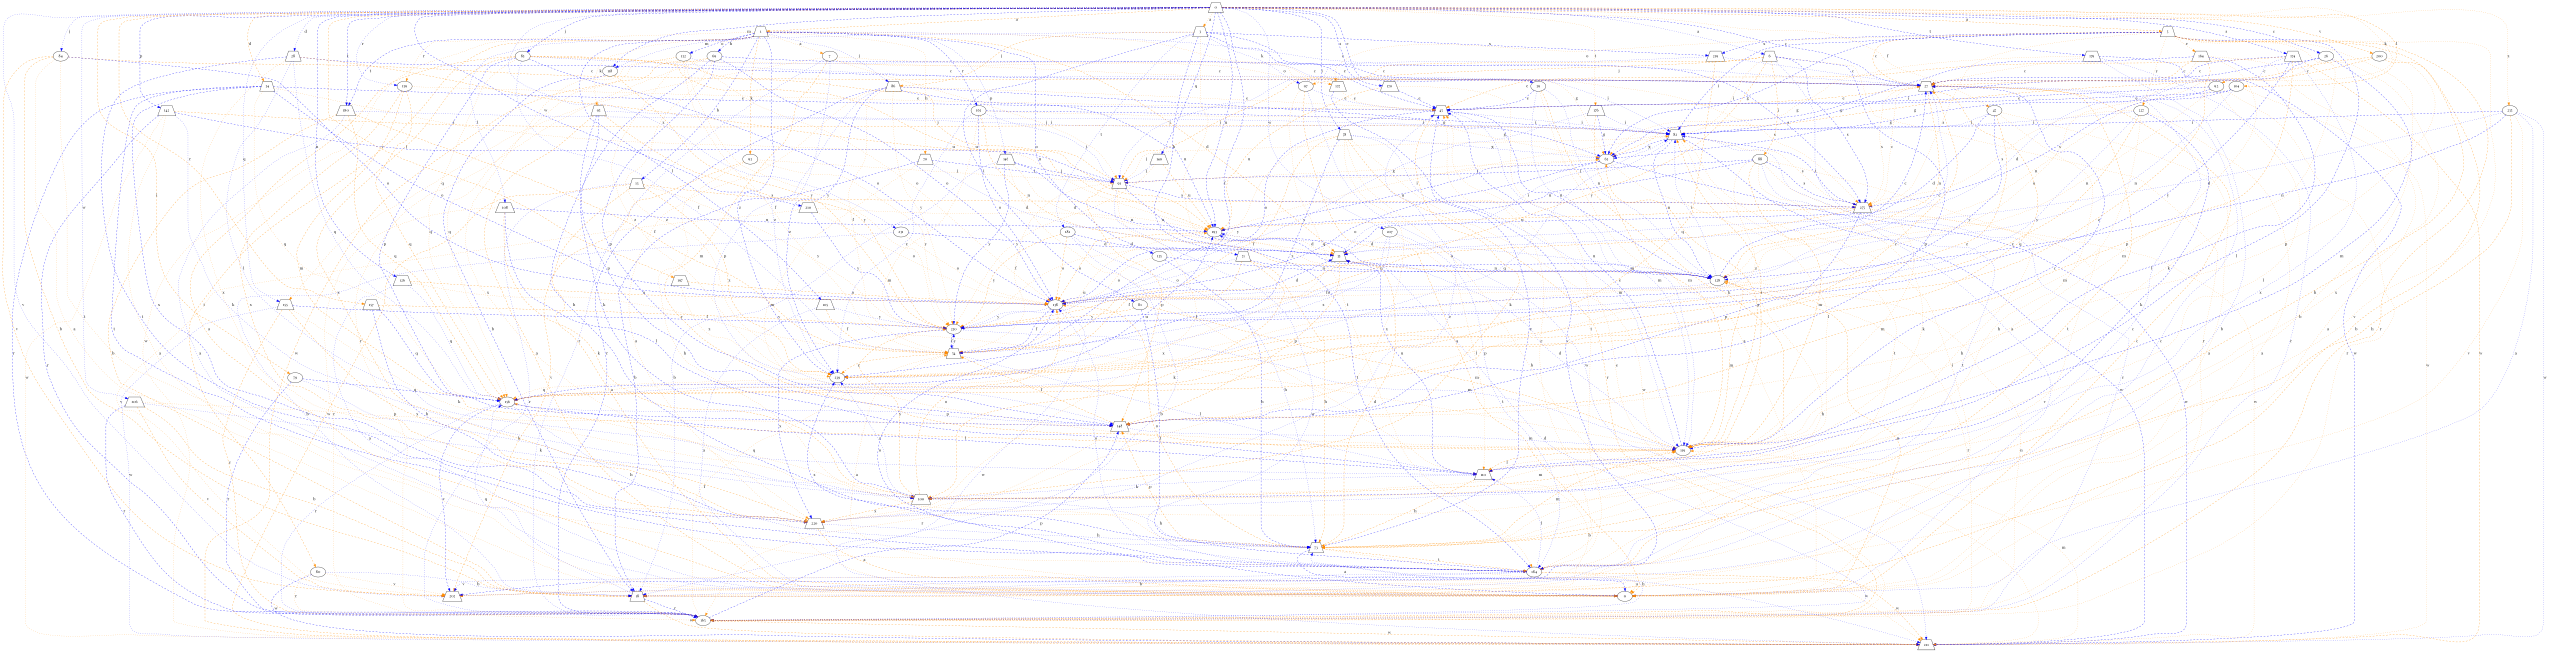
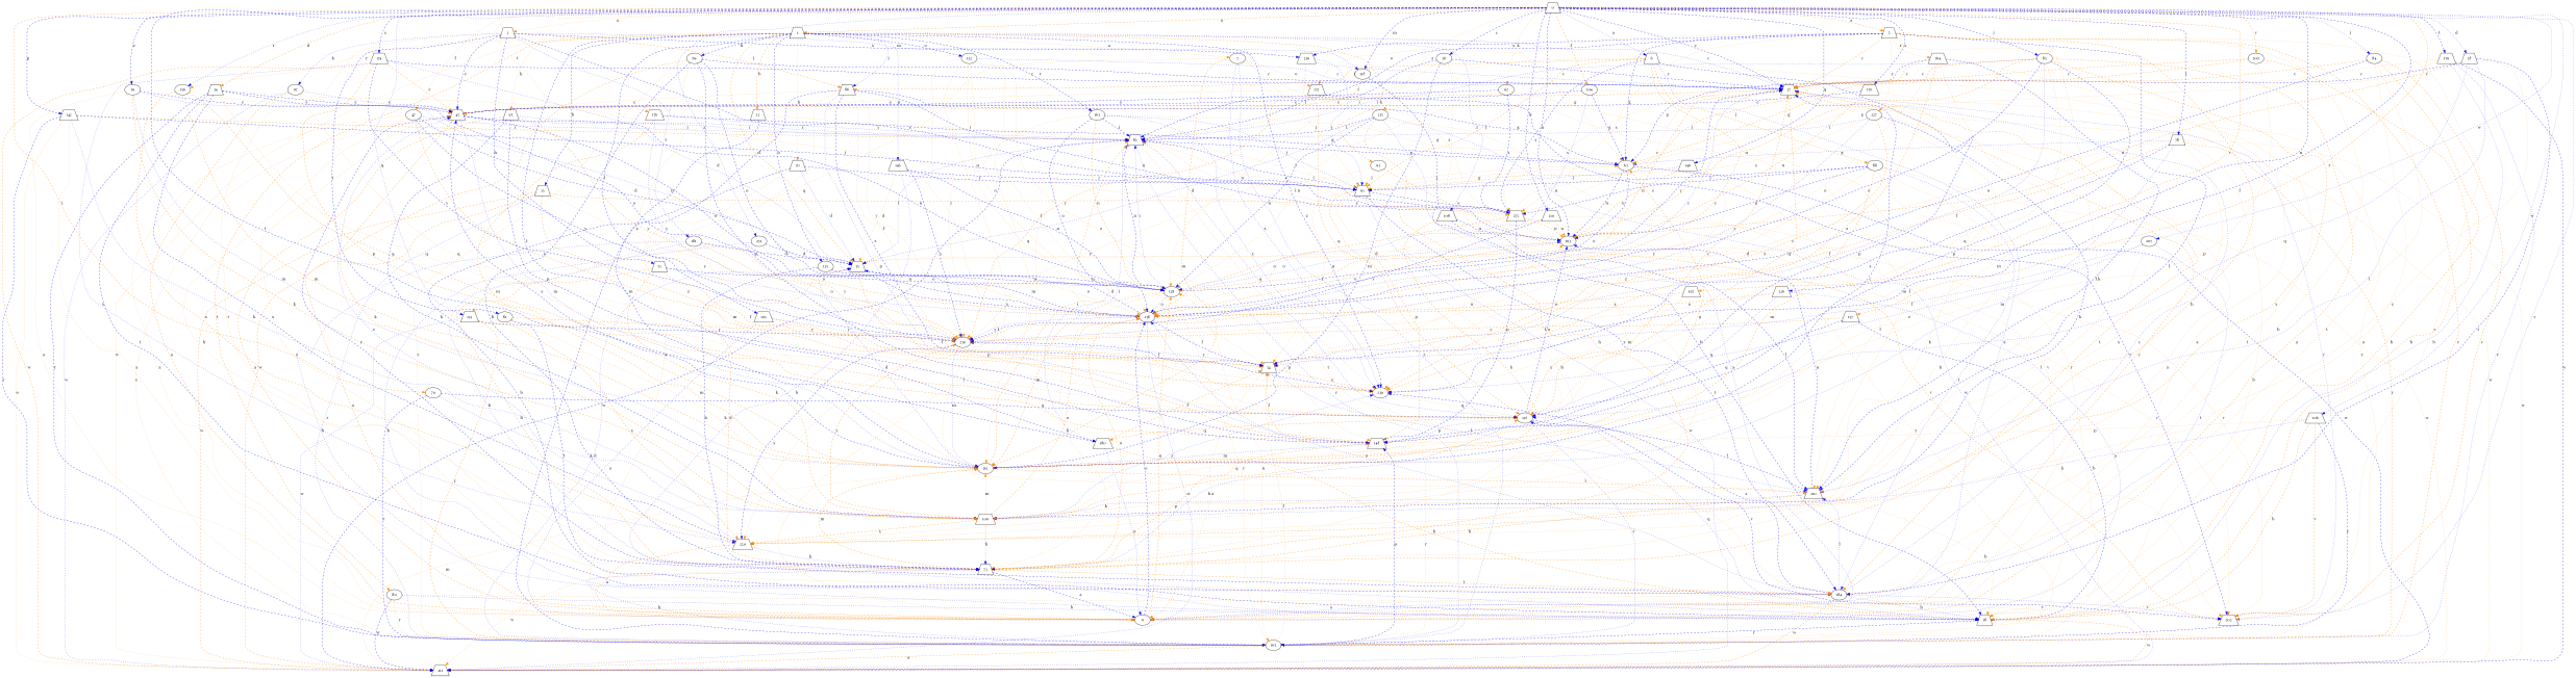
  strict digraph {
    fontname="Playfair Display"
    node [fontname="Playfair Display" shape=trapezium]
    edge [color=darkorange fontname="Playfair Display" style=dashed]
    0
    1
    3
    5
    6
    26 [shape=ellipse]
    27
    28
    34
    39 [shape=ellipse]
    47 [shape=ellipse]
    54
    78
    79 [shape=ellipse]
    84 [shape=ellipse]
    85 [shape=ellipse]
    92 [shape=ellipse]
    104 [shape=ellipse]
    118 [shape=ellipse]
    126
    142
    149
    155
    157
    159 [shape=ellipse]
    170
    174
    176
    179
    180
    193 [shape=ellipse]
    197
    200 [shape=ellipse]
    202
    206
    207 [shape=ellipse]
    210
    231 [shape=ellipse]
    235 [shape=ellipse]
    7 [shape=ellipse]
+   12
    13
    35
    63 [shape=ellipse]
    69 [shape=ellipse]
    70
    80 [shape=ellipse]
    86
    93 [shape=ellipse]
    95
    105
    108
    132 [shape=ellipse]
    135 [shape=ellipse]
    146
    163 [shape=ellipse]
    211
    239 [shape=ellipse]
    45
    71
    81 [shape=ellipse]
    97 [shape=ellipse]
    n63 [label=275]
    181 [shape=ellipse]
    184 [shape=ellipse]
    219
    18
    73
    82
    100
    110
    137
    164
    165 [shape=ellipse]
    227 [shape=ellipse]
    9 [shape=ellipse]
    88 [shape=ellipse]
    91
    148
    230 [shape=ellipse]
    119 [shape=ellipse]
    128 [shape=ellipse]
    220
    156 [shape=ellipse]
    138 [shape=ellipse]
    0 -> 1 [label=a]
    0 -> 3 [label=a style=dotted]
    0 -> 5 [label=a]
    0 -> 6 [color=blue label=a style=dotted]
    0 -> 26 [color=blue label=c]
    0 -> 27 [color=blue label=c]
    0 -> 28 [color=blue label=d style=dotted]
    0 -> 34 [label=d]
    0 -> 39 [color=blue label=e]
    0 -> 47 [label=f style=dotted]
    0 -> 54 [color=blue label=f]
    0 -> 78 [color=blue label=i]
    0 -> 79 [label=i]
    0 -> 84 [color=blue label=j style=dotted]
    0 -> 85 [color=blue label=j]
    0 -> 92 [label=k style=dotted]
    0 -> 104 [label=l]
    0 -> 118 [color=blue label=m]
    0 -> 126 [color=blue label=n]
    0 -> 142 [color=blue label=p]
    0 -> 149 [color=blue label=q]
    0 -> 155 [color=blue label=q style=dotted]
    0 -> 157 [label=r]
    0 -> 159 [color=blue label=r style=dotted]
    0 -> 170 [color=blue label=s]
    0 -> 174 [color=blue label=s]
    0 -> 176 [label=t style=dotted]
    0 -> 179 [color=blue label=t]
    0 -> 180 [color=blue label=t]
    0 -> 193 [color=blue label=u]
    0 -> 197 [label=v]
    0 -> 200 [label=v]
    0 -> 202 [color=blue label=v style=dotted]
    0 -> 206 [color=blue label=w style=dotted]
    0 -> 207 [color=blue label=w style=dotted]
    0 -> 210 [color=blue label=w]
    0 -> 231 [color=blue label=z style=dotted]
    0 -> 235 [label=z style=dotted]
    1 -> 27 [color=blue label=c style=dotted]
    1 -> 159 [label=r style=dotted]
    1 -> 180 [color=blue label=t]
    1 -> 7 [label=a style=dotted]
+   1 -> 12 [label=b]
    1 -> 13 [color=blue label=b]
    1 -> 35 [label=d]
    1 -> 63 [label=g style=dotted]
    1 -> 69 [color=blue label=h]
    1 -> 70 [label=h style=dotted]
    1 -> 80 [label=i]
    1 -> 86 [color=blue label=j style=dotted]
    1 -> 93 [label=k]
    1 -> 95 [label=k style=dotted]
    1 -> 105 [color=blue label=l]
    1 -> 108 [color=blue label=l style=dotted]
    1 -> 132 [color=blue label=o]
    1 -> 135 [color=blue label=o]
    1 -> 146 [color=blue label=p style=dotted]
    1 -> 163 [color=blue label=r]
    1 -> 211 [label=w style=dotted]
    1 -> 239 [color=blue label=z]
    3 -> 118 [color=blue label=m style=dotted]
    3 -> 86 [label=j]
    3 -> 45 [color=blue label=e]
    3 -> 71 [color=blue label=h]
    3 -> 81 [color=blue label=i]
    3 -> 97 [color=blue label=k style=dotted]
    3 -> n63 [color=blue label=s]
    3 -> 181 [color=blue label=t style=dotted]
    3 -> 184 [label=t style=dotted]
    3 -> 219 [color=blue label=x]
    5 -> 27 [label=c]
    5 -> 202 [label=v style=dotted]
    5 -> 63 [color=blue label=g]
    5 -> n63 [label=s style=dotted]
    5 -> 219 [color=blue label=x]
    5 -> 18 [label=b style=dotted]
    5 -> 73 [label=h]
    5 -> 82 [color=blue label=i]
    5 -> 100 [label=k style=dotted]
    5 -> 110 [color=blue label=l]
    5 -> 137 [label=o style=dotted]
    5 -> 164 [label=r style=dotted]
    5 -> 165 [label=r]
    5 -> 227 [label=y style=dotted]
-   6 -> 97 [label=j]
+   6 -> 86 [label=j]
    6 -> n63 [color=blue label=s]
    6 -> 82 [label=i style=dotted]
    6 -> 165 [label=r style=dotted]
    6 -> 9 [color=blue label=a style=dotted]
    6 -> 88 [label=j]
    6 -> 91 [label=j]
    6 -> 148 [color=blue label=p]
    6 -> 230 [label=y]
    26 -> 27 [color=blue label=c]
    26 -> 82 [color=blue label=i]
    26 -> 119 [color=blue label=m]
    26 -> 128 [label=n style=dotted]
    26 -> 220 [label=x style=dotted]
    27 -> 45 [label=e]
    27 -> n63 [label=s style=dotted]
    27 -> 184 [label=t]
    27 -> 128 [label=n]
    27 -> 156 [label=q]
    28 -> 27 [color=blue label=c]
    28 -> 193 [label=u]
    28 -> 184 [color=blue label=t]
    28 -> 110 [color=blue label=l style=dotted]
    28 -> 220 [label=x style=dotted]
    28 -> 156 [color=blue label=q style=dotted]
    34 -> 193 [label=u style=dotted]
    34 -> 45 [color=blue label=e]
    34 -> 184 [color=blue label=t]
    34 -> 165 [color=blue label=r]
    34 -> 220 [color=blue label=x]
    34 -> 156 [label=q style=dotted]
    34 -> 138 [color=blue label=o]
    39 -> 45 [color=blue label=e]
    39 -> 100 [label=k]
    39 -> 9 [label=a style=dotted]
    39 -> 119 [color=blue label=m style=dotted]
    39 -> 128 [color=blue label=n style=dotted]
    47 -> 35 [color=blue label=d]
    47 -> 239 [label=z]
    47 -> 73 [label=h style=dotted]
    47 -> 82 [color=blue label=i style=dotted]
    47 -> 9 [label=a style=dotted]
    47 -> 230 [color=blue label=y]
    54 -> 193 [label=u style=dotted]
    54 -> 239 [label=z]
    54 -> 110 [color=blue label=l style=dotted]
    54 -> 9 [label=a style=dotted]
    54 -> 230 [color=blue label=y style=dotted]
    78 -> 54 [label=f]
    78 -> 63 [color=blue label=g style=dotted]
    78 -> 211 [label=w style=dotted]
    78 -> 239 [color=blue label=z]
    78 -> 18 [label=b style=dotted]
    78 -> 165 [label=r]
    78 -> 230 [label=y style=dotted]
    78 -> 119 [color=blue label=m style=dotted]
    78 -> 220 [label=x style=dotted]
    79 -> 100 [color=blue label=k style=dotted]
    79 -> 165 [color=blue label=r]
    79 -> 156 [color=blue label=q]
    84 -> 27 [label=c]
    84 -> 202 [label=v]
    84 -> 184 [label=t style=dotted]
    84 -> 18 [label=b]
    84 -> 9 [label=a style=dotted]
    84 -> 138 [color=blue label=o]
    85 -> 27 [label=c style=dotted]
    85 -> 54 [color=blue label=f style=dotted]
    85 -> 193 [label=u]
    85 -> 82 [color=blue label=i style=dotted]
    85 -> 9 [label=a]
    85 -> 91 [label=j]
    85 -> 148 [color=blue label=p]
    85 -> 220 [label=x]
    85 -> 156 [label=q style=dotted]
    85 -> 138 [color=blue label=o]
    92 -> 45 [color=blue label=e]
    92 -> n63 [color=blue label=s]
    92 -> 110 [label=l style=dotted]
    92 -> 165 [label=r style=dotted]
    92 -> 128 [label=n style=dotted]
    104 -> 63 [color=blue label=g]
    104 -> 211 [label=w style=dotted]
    104 -> 45 [color=blue label=e]
    104 -> 128 [color=blue label=n style=dotted]
    118 -> 18 [color=blue label=b]
    118 -> 230 [label=y]
    126 -> 54 [label=f style=dotted]
    126 -> 9 [color=blue label=a style=dotted]
    126 -> 156 [color=blue label=q style=dotted]
    126 -> 138 [label=o]
    142 -> 211 [label=w style=dotted]
    142 -> 82 [label=i]
    142 -> 100 [color=blue label=k style=dotted]
    142 -> 165 [color=blue label=r]
    142 -> 9 [label=a style=dotted]
    142 -> 91 [color=blue label=j]
    149 -> 193 [label=u]
    149 -> 91 [color=blue label=j style=dotted]
    149 -> 230 [label=y style=dotted]
    155 -> 211 [color=blue label=w style=dotted]
    155 -> 100 [label=k style=dotted]
    155 -> 165 [label=r]
    155 -> 230 [color=blue label=y]
    155 -> 220 [label=x]
-   157 -> 220 [color=blue label=b]
+   157 -> 18 [color=blue label=b]
    157 -> 230 [label=y]
    157 -> 156 [color=blue label=q]
    159 -> 45 [label=e style=dotted]
    159 -> 119 [label=m]
    159 -> 220 [label=x]
    159 -> 156 [label=q]
    170 -> 193 [label=u]
    170 -> 45 [color=blue label=e]
    170 -> 184 [label=t style=dotted]
    174 -> 27 [color=blue label=c]
    174 -> 35 [color=blue label=d style=dotted]
    174 -> 211 [label=w]
    174 -> 45 [label=e]
    174 -> 148 [label=p]
    174 -> 230 [color=blue label=y]
    174 -> 220 [color=blue label=x style=dotted]
    176 -> 63 [color=blue label=g]
    176 -> 82 [color=blue label=i style=dotted]
    176 -> 230 [color=blue label=y style=dotted]
    176 -> 119 [label=m]
    179 -> 27 [label=c style=dotted]
    179 -> 63 [label=g style=dotted]
    179 -> 211 [color=blue label=w]
    179 -> 18 [color=blue label=b style=dotted]
    179 -> 165 [color=blue label=r style=dotted]
    180 -> 54 [label=f]
    180 -> 18 [label=b]
    180 -> 82 [color=blue label=i style=dotted]
    180 -> 9 [color=blue label=a style=dotted]
-   180 -> 156 [label=q]
+   156 -> 180 [label=q]
    193 -> 35 [label=d style=dotted]
    193 -> 82 [label=i style=dotted]
    193 -> 138 [label=o]
    197 -> 239 [label=z style=dotted]
    197 -> 138 [label=o]
    200 -> 27 [label=c]
    200 -> 63 [label=g]
    200 -> 18 [label=b]
    200 -> 148 [label=p style=dotted]
    202 -> 27 [color=blue label=c style=dotted]
    206 -> 202 [label=v]
    206 -> 18 [label=b]
    206 -> 100 [color=blue label=k style=dotted]
    206 -> 165 [color=blue label=r]
    206 -> 148 [label=p style=dotted]
    207 -> 54 [color=blue label=f style=dotted]
    207 -> 35 [label=d style=dotted]
    207 -> 239 [color=blue label=z style=dotted]
    207 -> 184 [color=blue label=t style=dotted]
    207 -> 110 [label=l style=dotted]
    210 -> 193 [label=u style=dotted]
    210 -> 202 [label=v style=dotted]
    210 -> 230 [color=blue label=y]
    210 -> 138 [label=o style=dotted]
    231 -> 35 [color=blue label=d]
    231 -> 18 [color=blue label=b style=dotted]
    231 -> 138 [label=o style=dotted]
    235 -> 202 [label=v style=dotted]
    235 -> 35 [color=blue label=d style=dotted]
    235 -> 211 [color=blue label=w style=dotted]
    235 -> 73 [label=h]
    235 -> 82 [color=blue label=i]
    235 -> 9 [color=blue label=a style=dotted]
    235 -> 128 [color=blue label=n]
    7 -> 155 [label=q style=dotted]
    7 -> 239 [color=blue label=z style=dotted]
    7 -> n63 [label=s style=dotted]
    7 -> 137 [label=o style=dotted]
    7 -> 165 [color=blue label=r style=dotted]
    7 -> 91 [label=j style=dotted]
    7 -> 119 [label=m]
+   12 -> 82 [label=i style=dotted]
+   12 -> 119 [color=blue label=m]
    13 -> 211 [label=w]
    13 -> 239 [label=z]
    13 -> n63 [label=s]
    13 -> 165 [color=blue label=r style=dotted]
    13 -> 9 [label=a]
    13 -> 230 [label=y style=dotted]
    35 -> 82 [color=blue label=i style=dotted]
    35 -> 148 [label=p]
    35 -> 128 [color=blue label=n]
    63 -> 193 [color=blue label=u]
    63 -> 211 [color=blue label=w]
    63 -> 110 [label=l style=dotted]
    63 -> 91 [label=j style=dotted]
    63 -> 138 [color=blue label=o]
    69 -> 27 [color=blue label=c]
    69 -> 211 [label=w]
    69 -> 239 [label=z style=dotted]
    69 -> 73 [color=blue label=h]
    69 -> 165 [label=r style=dotted]
    69 -> 148 [color=blue label=p]
    69 -> 138 [color=blue label=o]
    70 -> 35 [color=blue label=d style=dotted]
    70 -> 18 [color=blue label=b]
    70 -> 91 [color=blue label=j]
    70 -> 119 [label=m style=dotted]
    80 -> 202 [label=v style=dotted]
    80 -> 211 [color=blue label=w]
    80 -> 18 [color=blue label=b style=dotted]
    80 -> 165 [label=r style=dotted]
    86 -> 54 [label=f style=dotted]
    86 -> 193 [color=blue label=u]
    86 -> 63 [color=blue label=g]
    86 -> 239 [color=blue label=z]
    86 -> 45 [label=e style=dotted]
    86 -> 165 [color=blue label=r]
    86 -> 9 [label=a style=dotted]
    86 -> 148 [color=blue label=p style=dotted]
    86 -> 230 [label=y style=dotted]
    93 -> 202 [label=v]
    93 -> 73 [label=h style=dotted]
    93 -> 91 [label=j style=dotted]
    93 -> 230 [label=y style=dotted]
    95 -> 82 [color=blue label=i style=dotted]
    95 -> 100 [color=blue label=k]
    95 -> 9 [label=a]
    95 -> 148 [color=blue label=p]
    95 -> 230 [label=y]
    105 -> 54 [label=f]
    105 -> 9 [color=blue label=a style=dotted]
    105 -> 230 [color=blue label=y style=dotted]
    108 -> 193 [color=blue label=u]
    108 -> 100 [label=k]
    108 -> 110 [color=blue label=l]
    108 -> 165 [label=r style=dotted]
    132 -> 27 [color=blue label=c style=dotted]
    132 -> 54 [label=f style=dotted]
    132 -> 239 [label=z style=dotted]
    132 -> 230 [label=y style=dotted]
    132 -> 220 [label=x style=dotted]
    132 -> 156 [label=q style=dotted]
    132 -> 138 [label=o style=dotted]
    135 -> 73 [color=blue label=h]
    135 -> 128 [color=blue label=n]
    135 -> 138 [label=o style=dotted]
    146 -> 35 [label=d style=dotted]
    146 -> 18 [color=blue label=b style=dotted]
    146 -> 110 [label=l style=dotted]
    146 -> 91 [color=blue label=j]
    146 -> 230 [color=blue label=y]
    146 -> 128 [color=blue label=n]
    163 -> 63 [label=g style=dotted]
    163 -> 239 [color=blue label=z style=dotted]
    163 -> 82 [color=blue label=i]
    163 -> 91 [color=blue label=j style=dotted]
    163 -> 119 [label=m style=dotted]
    163 -> 128 [label=n]
    163 -> 138 [color=blue label=o]
    211 -> 119 [label=m style=dotted]
    239 -> 156 [label=q style=dotted]
    45 -> 82 [color=blue label=i style=dotted]
    45 -> 100 [label=k]
    45 -> 119 [color=blue label=m style=dotted]
    45 -> 128 [color=blue label=n]
    45 -> 138 [color=blue label=o]
    71 -> 54 [label=f]
    71 -> 73 [label=h]
    71 -> 100 [label=k]
    71 -> 128 [color=blue label=n]
    71 -> 138 [color=blue label=o style=dotted]
    81 -> 184 [color=blue label=t]
    81 -> 230 [label=y]
    81 -> 119 [label=m]
    97 -> 211 [color=blue label=w style=dotted]
    97 -> 45 [color=blue label=e style=dotted]
    97 -> 9 [label=a]
    97 -> 156 [label=q style=dotted]
    n63 -> 27 [label=c style=dotted]
    n63 -> 193 [label=u]
    n63 -> 202 [label=v style=dotted]
    n63 -> 82 [color=blue label=i]
    n63 -> 148 [color=blue label=p]
    n63 -> 119 [label=m style=dotted]
    n63 -> 138 [label=o]
    181 -> 35 [color=blue label=d]
    181 -> 18 [color=blue label=b style=dotted]
    181 -> 73 [color=blue label=h style=dotted]
    181 -> 230 [label=y]
    181 -> 138 [label=o]
    184 -> 27 [color=blue label=c style=dotted]
    184 -> 202 [color=blue label=v style=dotted]
    184 -> 211 [label=w]
    184 -> 239 [color=blue label=z]
    184 -> 45 [label=e style=dotted]
    184 -> 18 [color=blue label=b style=dotted]
    184 -> 110 [color=blue label=l style=dotted]
    184 -> 9 [label=a style=dotted]
    184 -> 138 [color=blue label=o style=dotted]
    219 -> 27 [color=blue label=c style=dotted]
    219 -> 91 [color=blue label=j style=dotted]
    219 -> 156 [label=q]
    18 -> 211 [label=w]
    18 -> 165 [color=blue label=r]
    18 -> 156 [color=blue label=q style=dotted]
    73 -> 35 [label=d]
    73 -> 211 [label=w style=dotted]
    73 -> 45 [color=blue label=e]
    73 -> 184 [label=t]
    73 -> 9 [color=blue label=a]
    73 -> 148 [label=p]
    73 -> 119 [label=m]
    73 -> 138 [label=o]
    82 -> 63 [color=blue label=g]
    82 -> 211 [color=blue label=w]
    82 -> n63 [label=s style=dotted]
    82 -> 184 [label=t style=dotted]
    82 -> 165 [color=blue label=r style=dotted]
    82 -> 91 [label=j style=dotted]
    82 -> 128 [color=blue label=n]
    82 -> 156 [color=blue label=q style=dotted]
    100 -> 239 [color=blue label=z style=dotted]
    100 -> 73 [color=blue label=h style=dotted]
    100 -> 230 [label=y]
    100 -> 119 [label=m style=dotted]
    100 -> 220 [label=x]
    100 -> 156 [label=q style=dotted]
    100 -> 138 [label=o]
    110 -> 193 [color=blue label=u]
    110 -> 18 [label=b style=dotted]
    110 -> 73 [label=h]
    110 -> 100 [color=blue label=k style=dotted]
    137 -> 202 [color=blue label=v]
    137 -> 45 [label=e style=dotted]
    164 -> 27 [label=c]
    164 -> 63 [color=blue label=g]
    164 -> 239 [label=z]
    164 -> 110 [color=blue label=l]
    164 -> 9 [label=a style=dotted]
    164 -> 119 [label=m style=dotted]
    164 -> 138 [label=o style=dotted]
    165 -> 54 [label=f style=dotted]
    165 -> 35 [color=blue label=d style=dotted]
    165 -> 211 [label=w]
    165 -> 45 [label=e style=dotted]
    165 -> 73 [color=blue label=h style=dotted]
    165 -> 148 [color=blue label=p]
    165 -> 128 [label=n style=dotted]
    227 -> 239 [label=z]
    227 -> n63 [label=s style=dotted]
    227 -> 82 [color=blue label=i style=dotted]
    227 -> 100 [color=blue label=k]
    227 -> 9 [label=a style=dotted]
    227 -> 230 [color=blue label=y style=dotted]
    227 -> 119 [label=m style=dotted]
    9 -> 27 [label=c]
    9 -> 82 [label=i style=dotted]
    9 -> 128 [label=n]
    9 -> 138 [color=blue label=o]
    88 -> 193 [color=blue label=u]
    88 -> 211 [label=w style=dotted]
    88 -> 239 [label=z style=dotted]
    88 -> n63 [color=blue label=s]
    88 -> 184 [color=blue label=t style=dotted]
    88 -> 73 [label=h style=dotted]
    88 -> 100 [label=k style=dotted]
    88 -> 91 [color=blue label=j]
    88 -> 119 [label=m]
    91 -> 54 [label=f style=dotted]
    91 -> 63 [label=g style=dotted]
    91 -> 211 [color=blue label=w style=dotted]
    91 -> n63 [color=blue label=s]
    91 -> 184 [color=blue label=t]
    91 -> 148 [label=p]
    91 -> 220 [label=x style=dotted]
    148 -> 54 [label=f]
    148 -> 165 [label=r style=dotted]
    148 -> 119 [color=blue label=m style=dotted]
    230 -> 54 [color=blue label=f]
    230 -> 119 [color=blue label=m style=dotted]
    230 -> 220 [color=blue label=x]
    119 -> 27 [color=blue label=c]
    119 -> 35 [color=blue label=d style=dotted]
    119 -> 63 [label=g]
    119 -> 45 [color=blue label=e]
    119 -> 82 [label=i]
    119 -> 110 [label=l]
    128 -> 27 [color=blue label=c]
    128 -> 193 [color=blue label=u style=dotted]
    128 -> 73 [label=h style=dotted]
    128 -> 82 [color=blue label=i style=dotted]
    128 -> 165 [label=r style=dotted]
    128 -> 148 [label=p style=dotted]
    128 -> 119 [label=m]
    128 -> 138 [color=blue label=o style=dotted]
    220 -> 45 [color=blue label=e style=dotted]
    220 -> 73 [color=blue label=h style=dotted]
    220 -> 9 [label=a]
    156 -> 27 [label=c]
    156 -> 193 [color=blue label=u]
    156 -> 202 [color=blue label=v]
    156 -> 73 [color=blue label=h style=dotted]
    156 -> 110 [color=blue label=l]
    156 -> 165 [color=blue label=r style=dotted]
    156 -> 148 [color=blue label=p style=dotted]
    138 -> 27 [color=blue label=c style=dotted]
    138 -> 54 [color=blue label=f]
    138 -> 35 [color=blue label=d]
    138 -> 211 [color=blue label=w style=dotted]
    138 -> 230 [color=blue label=y style=dotted]
  }
